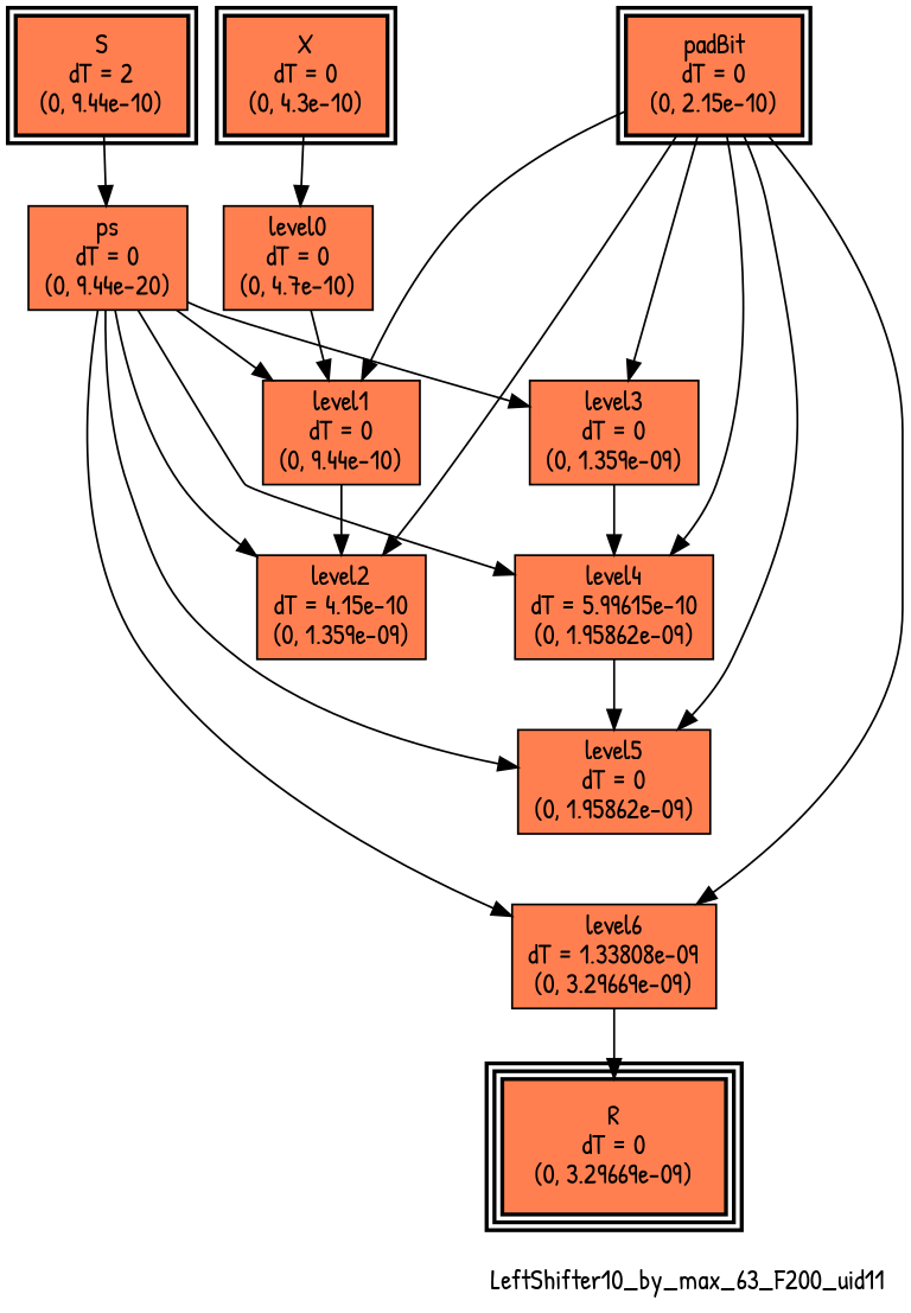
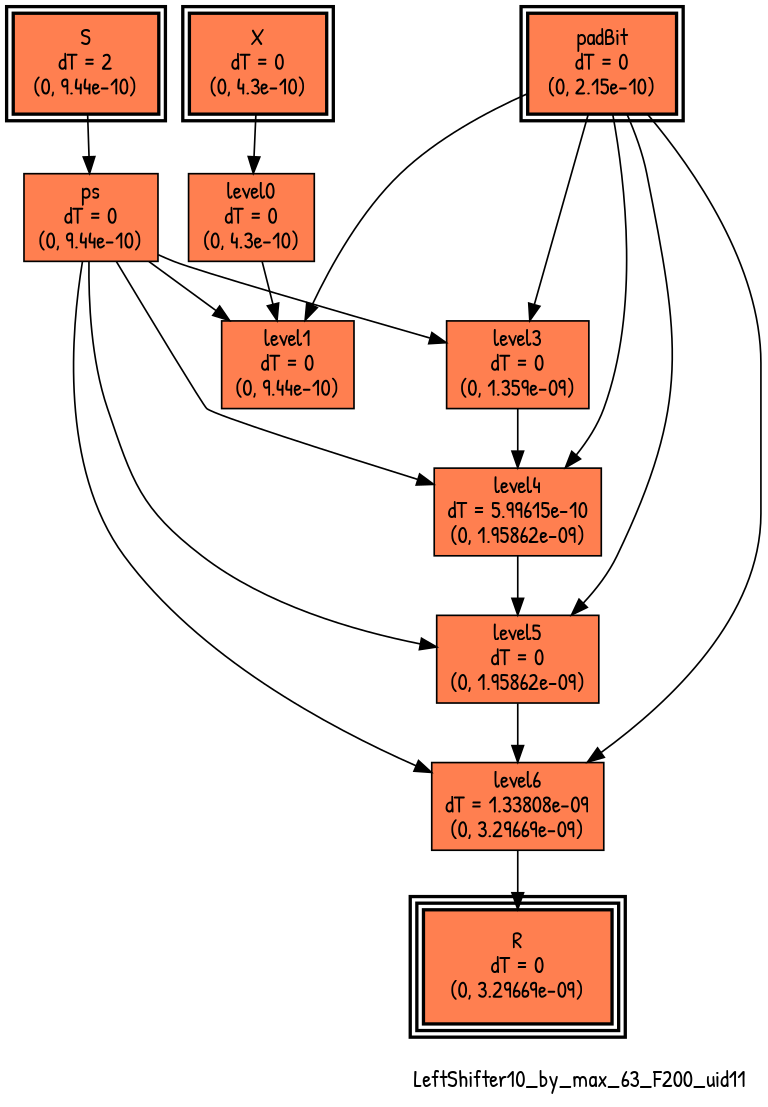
  digraph {
    fontname="Patrick Hand"
    label=LeftShifter10_by_max_63_F200_uid11
    labeljust=right
    labelloc=bottom
    nodesep=0.25
    ranksep=0.5
    node [color=black fillcolor=coral fontname="Patrick Hand" peripheries=1 shape=box style=filled]
    edge [arrowhead=normal arrowsize=1.0 arrowtail=normal color=black dir=forward fontname="Patrick Hand"]
    n1 [label="X\ndT = 0\n(0, 4.3e-10)" peripheries=2 style="bold, filled"]
    n2 [label="S\ndT = 2\n(0, 9.44e-10)" peripheries=2 style="bold, filled"]
    n3 [label="padBit\ndT = 0\n(0, 2.15e-10)" peripheries=2 style="bold, filled"]
    n4 [label="R\ndT = 0\n(0, 3.29669e-09)" peripheries=3 style="bold, filled"]
-   n5 [label="level0\ndT = 0\n(0, 4.7e-10)"]
-   n6 [label="ps\ndT = 0\n(0, 9.44e-20)"]
+   n5 [label="level0\ndT = 0\n(0, 4.3e-10)"]
+   n6 [label="ps\ndT = 0\n(0, 9.44e-10)"]
    n7 [label="level1\ndT = 0\n(0, 9.44e-10)"]
-   n8 [label="level2\ndT = 4.15e-10\n(0, 1.359e-09)"]
    n9 [label="level3\ndT = 0\n(0, 1.359e-09)"]
    n10 [label="level4\ndT = 5.99615e-10\n(0, 1.95862e-09)"]
    n11 [label="level5\ndT = 0\n(0, 1.95862e-09)"]
    n12 [label="level6\ndT = 1.33808e-09\n(0, 3.29669e-09)"]
    subgraph sub_1 {
      rank=same
      n1
      n2
      n3
    }
    subgraph sub_2 {
      rank=same
      n4
    }
    n1 -> n5
    n2 -> n6
    n3 -> n7
-   n3 -> n8
    n3 -> n9
    n3 -> n10
    n3 -> n11
    n3 -> n12
    n5 -> n7
    n6 -> n7
-   n6 -> n8
    n6 -> n9
    n6 -> n10
    n6 -> n11
    n6 -> n12
-   n7 -> n8
    n9 -> n10
    n10 -> n11
+   n11 -> n12
    n12 -> n4
  }
